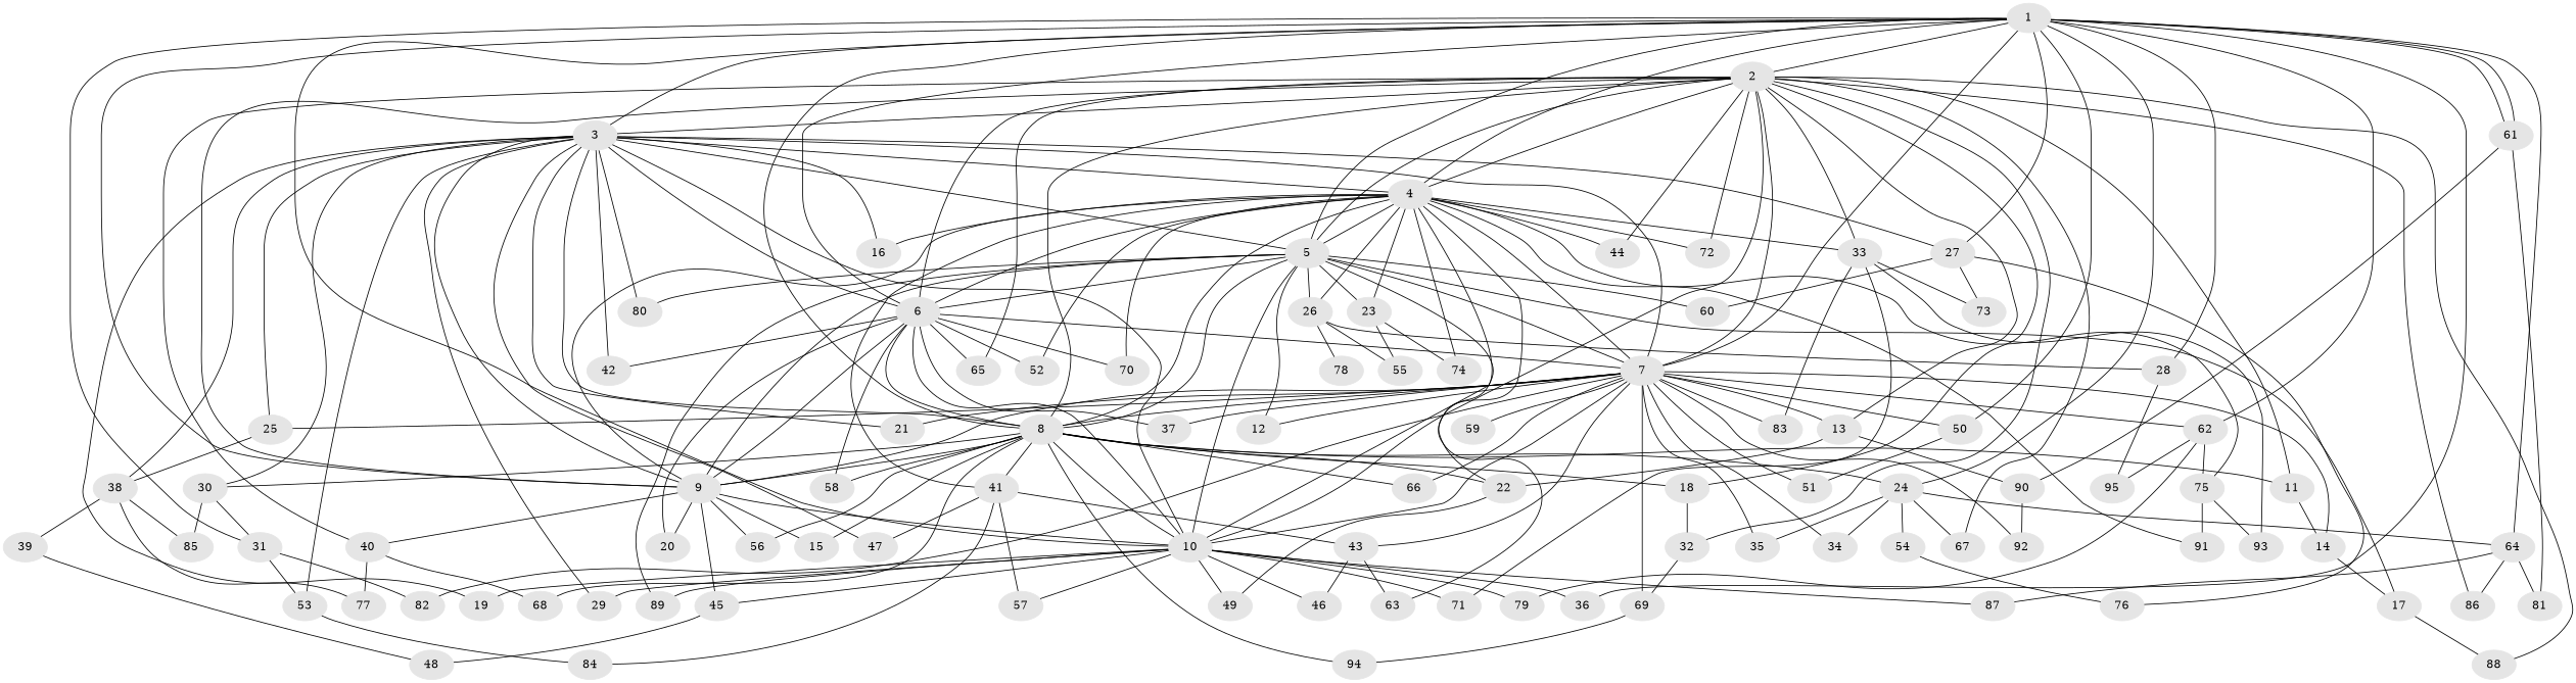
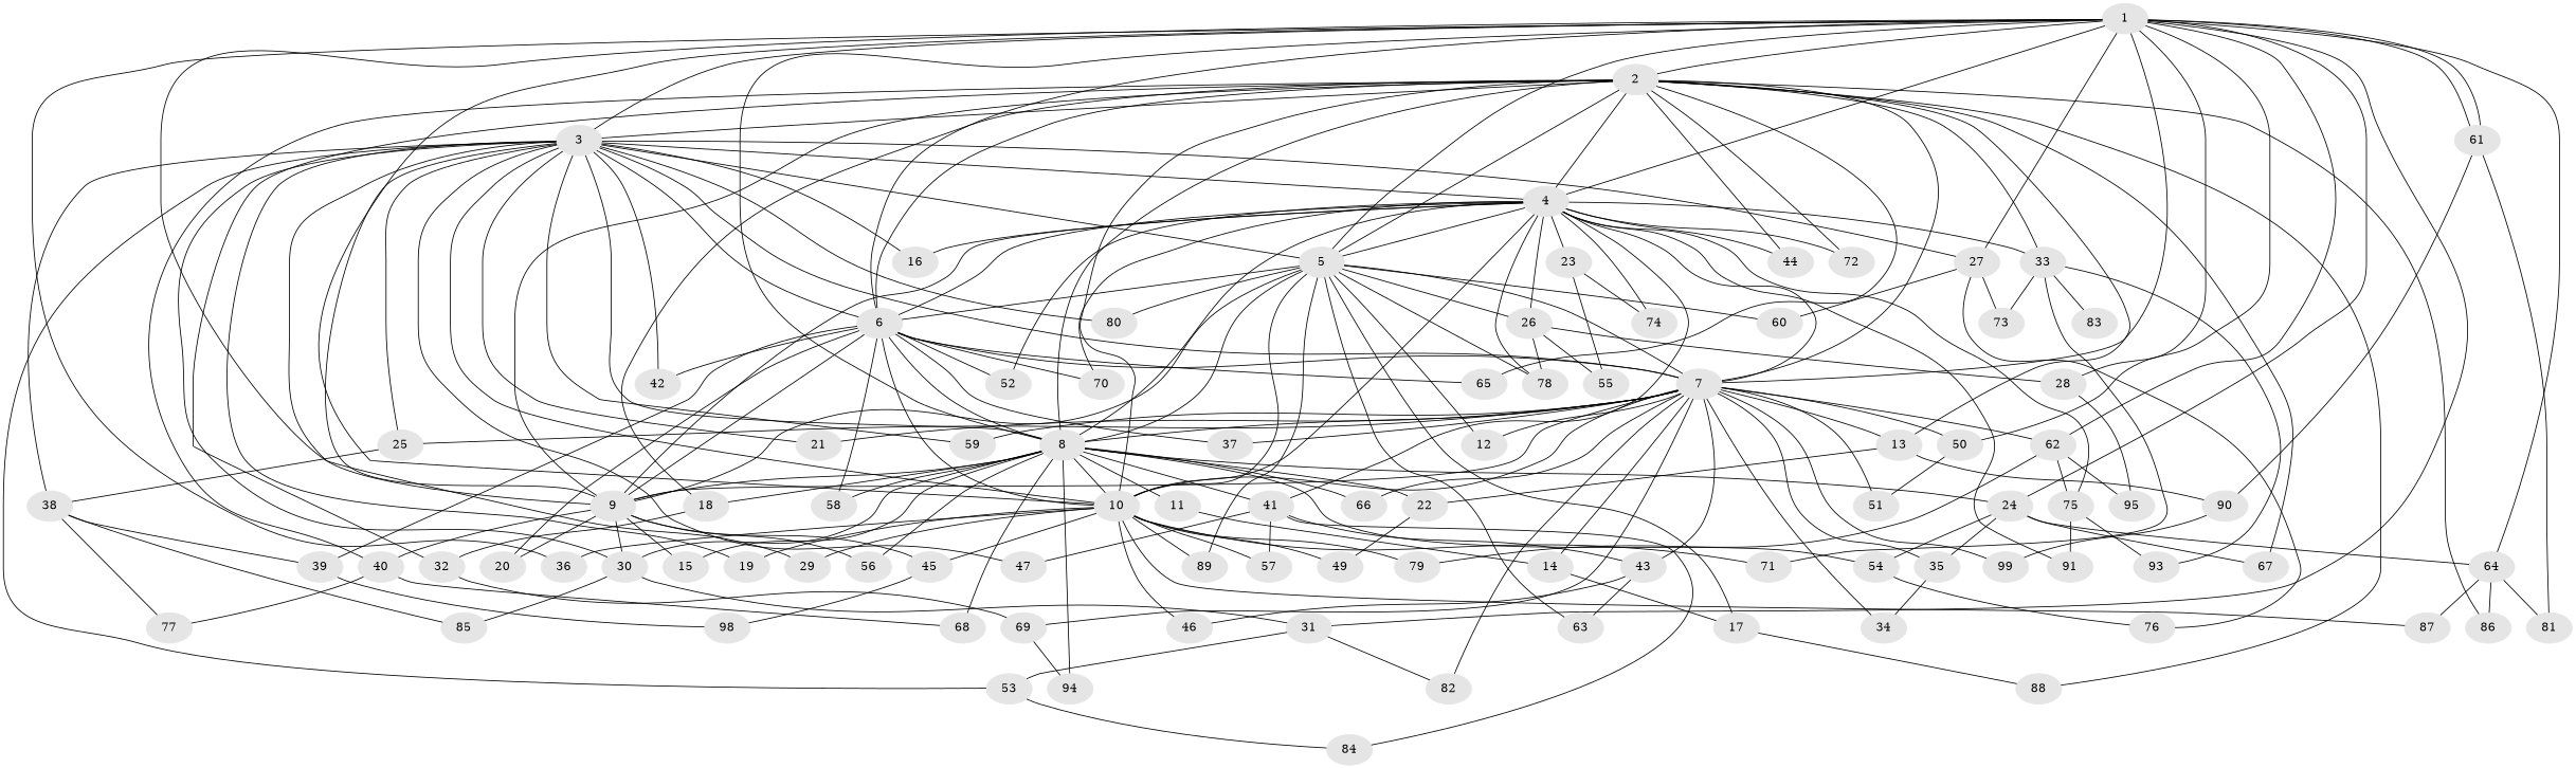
  graph {
    node [color=gray90 style=filled]
    1
    2
    3
    4
    5
    6
    7
    8
    9
    10
    24
    27
    28
    31
    36
    50
    61
    62
    64
    11
    13
    18
    32
    33
    40
    44
    65
    67
    72
    86
    88
    16
    19
    21
    25
    29
    30
    38
    42
    47
    53
    59
    80
    23
    26
    41
    52
    70
    74
    75
    78
    91
    12
    17
    60
    63
    89
    20
    37
    39
    58
    14
    34
    35
    43
    51
    66
    69
    82
    83
-   92
+   92 [label=99]
    15
    22
    54
    56
    68
    94
    45
    46
    49
    57
    71
    79
    87
    73
    76
    95
    90
    81
    93
    77
    85
    84
    55
-   48
+   48 [label=98]
    1 -- 2
    1 -- 3
    1 -- 4
    1 -- 5
    1 -- 6
    1 -- 7
    1 -- 8
    1 -- 9
    1 -- 10
    1 -- 24
    1 -- 27
    1 -- 28
    1 -- 31
    1 -- 36
    1 -- 50
    1 -- 61
    1 -- 61
    1 -- 62
    1 -- 64
    2 -- 3
    2 -- 4
    2 -- 5
    2 -- 6
    2 -- 7
    2 -- 8
    2 -- 9
    2 -- 10
-   2 -- 11
    2 -- 13
    2 -- 18
    2 -- 32
    2 -- 33
    2 -- 40
    2 -- 44
    2 -- 65
    2 -- 67
    2 -- 72
    2 -- 86
    2 -- 88
    3 -- 4
    3 -- 5
    3 -- 6
    3 -- 7
    3 -- 8
    3 -- 9
    3 -- 10
    3 -- 27
    3 -- 16
    3 -- 19
    3 -- 21
    3 -- 25
    3 -- 29
    3 -- 30
    3 -- 38
    3 -- 42
    3 -- 47
    3 -- 53
+   3 -- 59
    3 -- 80
    4 -- 5
    4 -- 6
    4 -- 7
    4 -- 8
    4 -- 9
    4 -- 10
    4 -- 33
    4 -- 44
    4 -- 72
    4 -- 16
    4 -- 23
    4 -- 26
    4 -- 41
    4 -- 52
    4 -- 70
    4 -- 74
    4 -- 75
-   4 -- 22
+   4 -- 78
    4 -- 91
    5 -- 6
    5 -- 7
    5 -- 8
    5 -- 9
    5 -- 10
    5 -- 80
-   5 -- 23
+   5 -- 78
    5 -- 26
    5 -- 12
    5 -- 17
    5 -- 60
    5 -- 63
    5 -- 89
    6 -- 7
    6 -- 8
    6 -- 9
    6 -- 10
    6 -- 65
    6 -- 42
    6 -- 52
    6 -- 70
    6 -- 20
    6 -- 37
+   6 -- 39
    6 -- 58
    7 -- 8
    7 -- 9
    7 -- 10
    7 -- 50
    7 -- 62
    7 -- 13
    7 -- 21
    7 -- 25
    7 -- 59
    7 -- 12
    7 -- 37
    7 -- 14
    7 -- 34
    7 -- 35
    7 -- 43
    7 -- 51
    7 -- 66
    7 -- 69
    7 -- 82
-   7 -- 83
    7 -- 92
    8 -- 9
    8 -- 10
    8 -- 24
    8 -- 11
    8 -- 18
    8 -- 30
    8 -- 41
    8 -- 58
    8 -- 66
    8 -- 15
    8 -- 22
+   8 -- 54
    8 -- 56
    8 -- 68
    8 -- 94
-   9 -- 10
+   9 -- 30
    9 -- 40
    9 -- 20
    9 -- 15
    9 -- 56
    9 -- 45
    10 -- 36
    10 -- 19
    10 -- 29
    10 -- 89
    10 -- 45
    10 -- 46
    10 -- 49
    10 -- 57
    10 -- 71
    10 -- 79
    10 -- 87
    24 -- 64
    24 -- 67
-   24 -- 34
+   35 -- 34
    24 -- 35
    24 -- 54
    27 -- 60
    27 -- 73
    27 -- 76
    28 -- 95
    31 -- 53
    31 -- 82
    50 -- 51
    61 -- 90
    61 -- 81
    62 -- 75
    62 -- 79
    62 -- 95
    64 -- 86
    64 -- 87
    64 -- 81
    11 -- 14
    13 -- 22
    13 -- 90
    18 -- 32
    32 -- 69
    33 -- 83
    33 -- 71
    33 -- 73
    33 -- 93
    40 -- 68
    40 -- 77
    25 -- 38
    30 -- 31
    30 -- 85
    38 -- 39
    38 -- 77
    38 -- 85
    53 -- 84
    23 -- 74
    23 -- 55
    26 -- 28
    26 -- 78
    26 -- 55
    41 -- 47
    41 -- 43
    41 -- 57
    41 -- 84
    75 -- 91
    75 -- 93
    17 -- 88
    39 -- 48
    14 -- 17
    43 -- 63
    43 -- 46
    69 -- 94
    22 -- 49
    54 -- 76
    45 -- 48
    90 -- 92
  }
